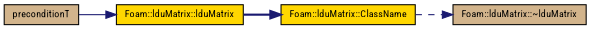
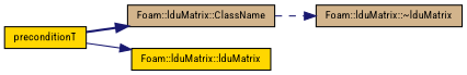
  digraph {
    fontname="Roboto Condensed"
    rankdir=LR
    node [color=black fillcolor=tan fontname="Roboto Condensed" fontsize=10 shape=record style=filled]
    edge [color=midnightblue fontname="Roboto Condensed" fontsize=10 labelfontname=Helvetica labelfontsize=10]
-   n1 [fontcolor=black height=0.2 label=preconditionT width=0.4]
-   n2 [fillcolor=gold height=0.2 label="Foam::lduMatrix::ClassName" width=0.4]
+   n1 [fillcolor=gold fontcolor=black height=0.2 label=preconditionT width=0.4]
+   n2 [height=0.2 label="Foam::lduMatrix::ClassName" width=0.4]
    n3 [fillcolor=gold height=0.2 label="Foam::lduMatrix::lduMatrix" width=0.4]
    n4 [height=0.2 label="Foam::lduMatrix::~lduMatrix" width=0.4]
-   n3 -> n2 [style=bold]
+   n1 -> n2 [style=bold]
    n1 -> n3 [style=solid]
    n2 -> n4 [style=dashed]
  }
